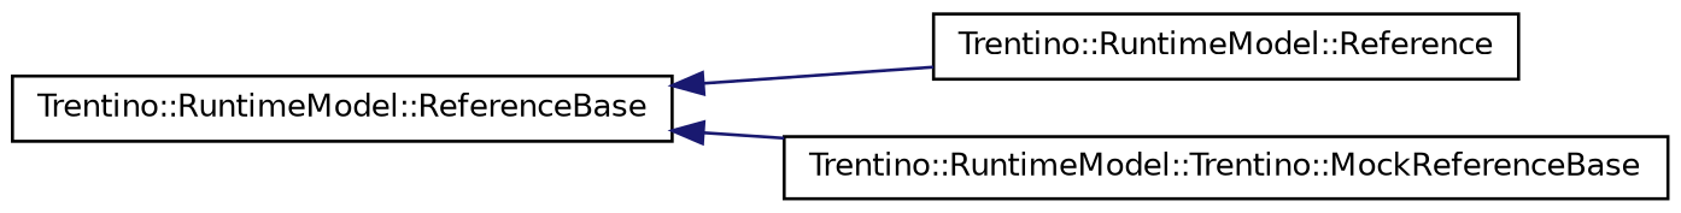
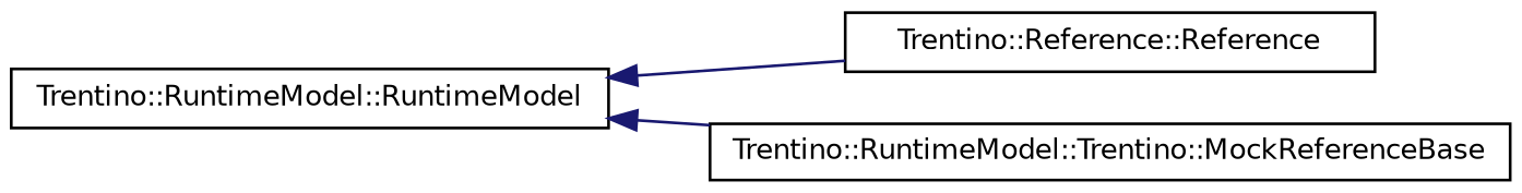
  digraph {
    rankdir=LR
    node [color=black fillcolor=white fontname=Helvetica fontsize=10 shape=record style=filled]
    edge [color=midnightblue dir=back fontname=Helvetica fontsize=10 labelfontname=Helvetica labelfontsize=10 style=solid]
-   n1 [height=0.2 label="Trentino::RuntimeModel::ReferenceBase" width=0.4]
-   n2 [height=0.2 label="Trentino::RuntimeModel::Reference" width=0.4]
+   n1 [height=0.2 label="Trentino::RuntimeModel::RuntimeModel" width=0.4]
+   n2 [height=0.2 label="Trentino::Reference::Reference" width=0.4]
    n3 [height=0.2 label="Trentino::RuntimeModel::Trentino::MockReferenceBase" width=0.4]
    n1 -> n2
    n1 -> n3
  }
